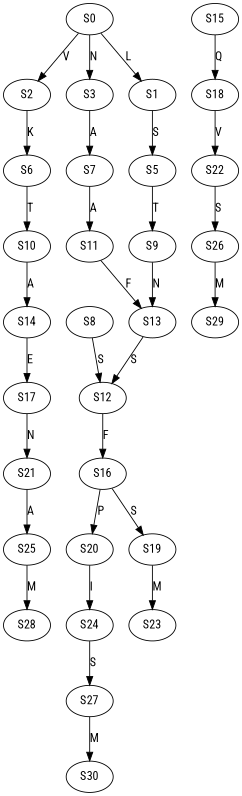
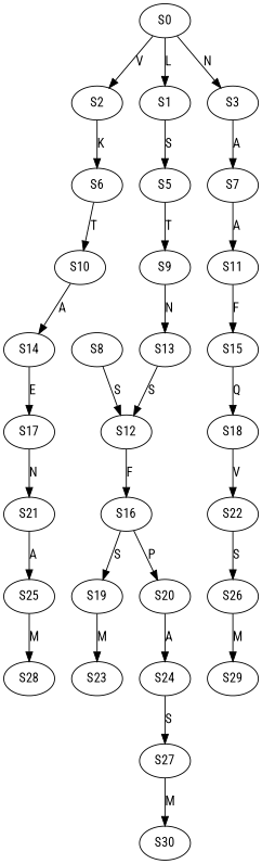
  strict digraph {
    fontname="Roboto Condensed"
    node [fontname="Roboto Condensed"]
    edge [fontname="Roboto Condensed"]
    S0
    S1
    S2
    S3
    S5
    S6
    S7
    S9
    S10
    S11
    S8
    S12
    S13
    S14
    S15
    S16
    S17
    S18
    S19
    S20
    S21
    S22
    S23
    S24
    S25
    S26
    S27
    S28
    S29
    S30
    S0 -> S1 [label=L]
    S0 -> S2 [label=V]
    S0 -> S3 [label=N]
    S1 -> S5 [label=S]
    S2 -> S6 [label=K]
    S3 -> S7 [label=A]
    S5 -> S9 [label=T]
    S6 -> S10 [label=T]
    S7 -> S11 [label=A]
    S9 -> S13 [label=N]
    S10 -> S14 [label=A]
-   S11 -> S13 [label=F]
+   S11 -> S15 [label=F]
    S8 -> S12 [label=S]
    S12 -> S16 [label=F]
    S13 -> S12 [label=S]
    S14 -> S17 [label=E]
    S15 -> S18 [label=Q]
    S16 -> S19 [label=S]
    S16 -> S20 [label=P]
    S17 -> S21 [label=N]
    S18 -> S22 [label=V]
    S19 -> S23 [label=M]
-   S20 -> S24 [label=I]
+   S20 -> S24 [label=A]
    S21 -> S25 [label=A]
    S22 -> S26 [label=S]
    S24 -> S27 [label=S]
    S25 -> S28 [label=M]
    S26 -> S29 [label=M]
    S27 -> S30 [label=M]
  }
